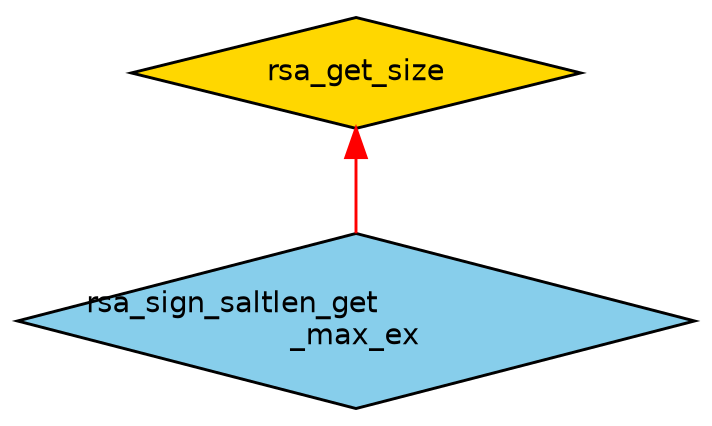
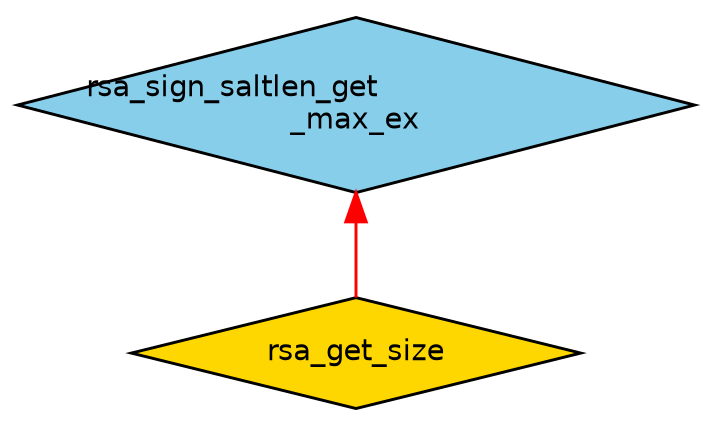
  digraph {
    rankdir=TB
    node [color=black fontname=Helvetica fontsize=10 shape=diamond style=filled]
    n1 [fillcolor=gold fontcolor=black height=0.2 label=rsa_get_size width=0.4]
    n2 [fillcolor=skyblue height=0.2 label="rsa_sign_saltlen_get\l_max_ex" width=0.4]
-   n1 -> n2 [color=red dir=back fontname=Helvetica fontsize=10 labelfontname=Helvetica labelfontsize=10 style=solid]
+   n2 -> n1 [color=red dir=back fontname=Helvetica fontsize=10 labelfontname=Helvetica labelfontsize=10 style=solid]
  }
